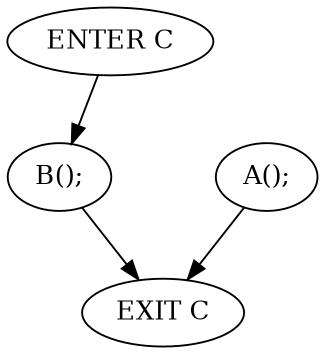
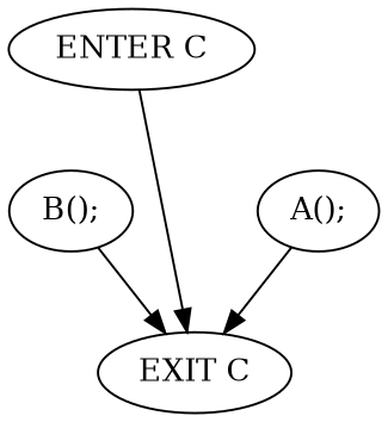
  digraph {
    n1 [label="ENTER C"]
    n2 [label="B();"]
    n3 [label="EXIT C"]
    n4 [label="A();"]
-   n1 -> n2
+   n1 -> n3
    n2 -> n3
    n4 -> n3
  }
